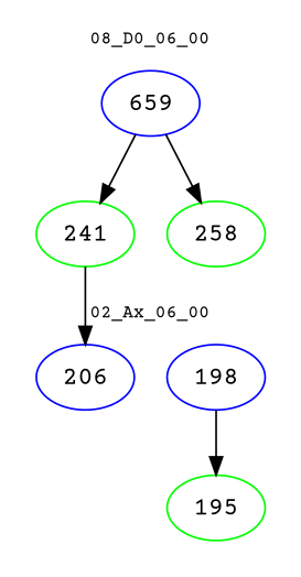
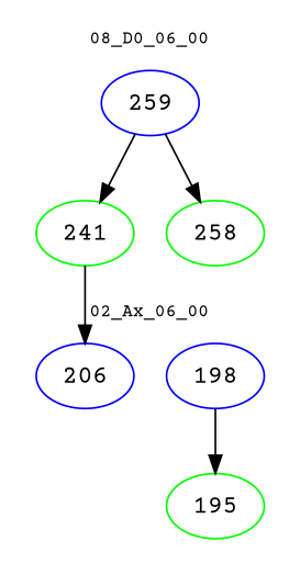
  digraph {
    fontname="Courier Prime"
    node [color=blue fontname="Courier Prime"]
    edge [color=black fontname="Courier Prime"]
    n1 [label=198]
    n2 [color=green label=195]
    n3 [label=206]
-   n4 [label=659]
+   n4 [label=259]
    n5 [color=green label=241]
    n6 [color=green label=258]
    subgraph cluster_1 {
      color=white
      fontsize=10
      label="02_Ax_06_00"
      n1
      n2
      n3
    }
    subgraph cluster_2 {
      color=white
      fontsize=10
      label="08_D0_06_00"
      n4
      n5
      n6
    }
    n1 -> n2
    n4 -> n5
    n4 -> n6
    n5 -> n3
  }
